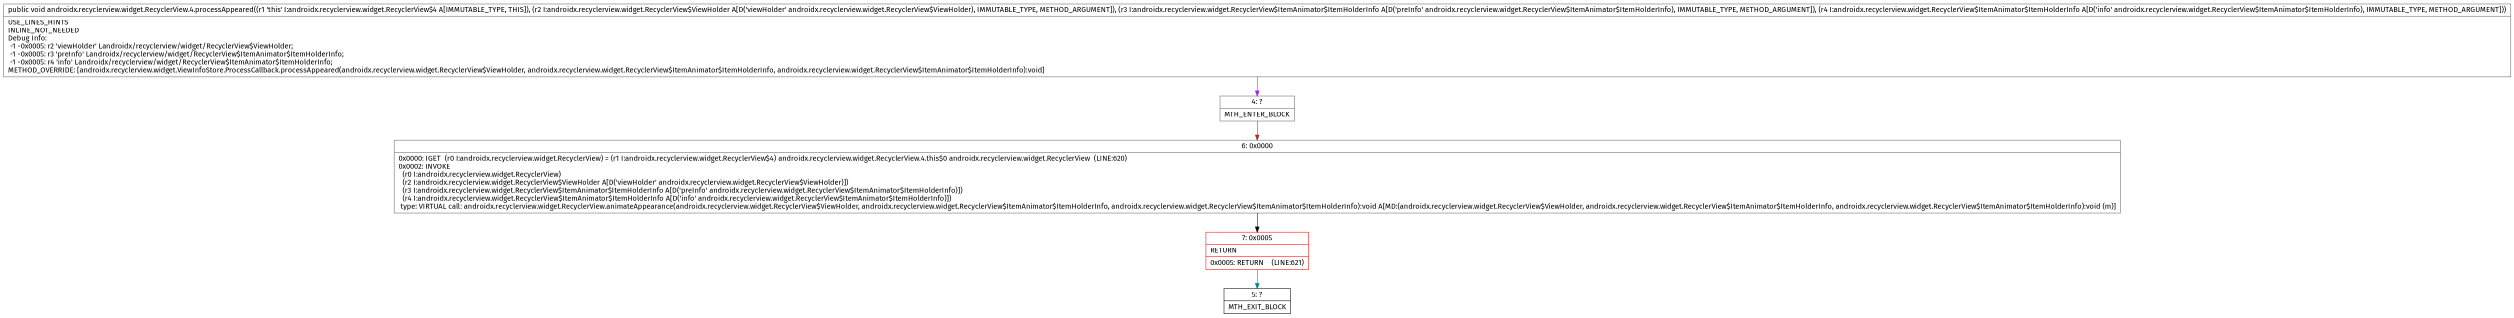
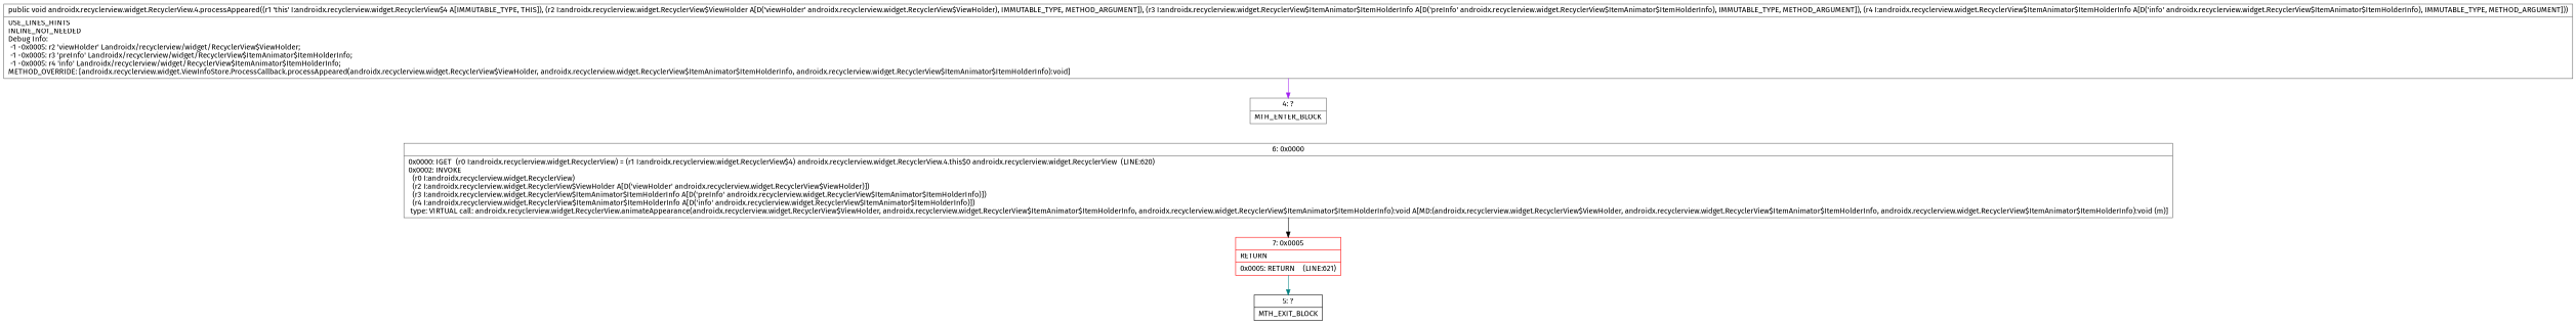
  digraph {
    fontname="Fira Sans"
    node [color=gray40 fontname="Fira Sans" shape=record]
    edge [fontname="Fira Sans"]
    n1 [label="{4\:\ ?|MTH_ENTER_BLOCK\l}"]
    n2 [label="{6\:\ 0x0000|0x0000: IGET  (r0 I:androidx.recyclerview.widget.RecyclerView) = (r1 I:androidx.recyclerview.widget.RecyclerView$4) androidx.recyclerview.widget.RecyclerView.4.this$0 androidx.recyclerview.widget.RecyclerView  (LINE:620)\l0x0002: INVOKE  \l  (r0 I:androidx.recyclerview.widget.RecyclerView)\l  (r2 I:androidx.recyclerview.widget.RecyclerView$ViewHolder A[D('viewHolder' androidx.recyclerview.widget.RecyclerView$ViewHolder)])\l  (r3 I:androidx.recyclerview.widget.RecyclerView$ItemAnimator$ItemHolderInfo A[D('preInfo' androidx.recyclerview.widget.RecyclerView$ItemAnimator$ItemHolderInfo)])\l  (r4 I:androidx.recyclerview.widget.RecyclerView$ItemAnimator$ItemHolderInfo A[D('info' androidx.recyclerview.widget.RecyclerView$ItemAnimator$ItemHolderInfo)])\l type: VIRTUAL call: androidx.recyclerview.widget.RecyclerView.animateAppearance(androidx.recyclerview.widget.RecyclerView$ViewHolder, androidx.recyclerview.widget.RecyclerView$ItemAnimator$ItemHolderInfo, androidx.recyclerview.widget.RecyclerView$ItemAnimator$ItemHolderInfo):void A[MD:(androidx.recyclerview.widget.RecyclerView$ViewHolder, androidx.recyclerview.widget.RecyclerView$ItemAnimator$ItemHolderInfo, androidx.recyclerview.widget.RecyclerView$ItemAnimator$ItemHolderInfo):void (m)]\l}"]
    n3 [color=red label="{7\:\ 0x0005|RETURN\l|0x0005: RETURN    (LINE:621)\l}"]
    n4 [color=black label="{5\:\ ?|MTH_EXIT_BLOCK\l}"]
    n5 [label="{public void androidx.recyclerview.widget.RecyclerView.4.processAppeared((r1 'this' I:androidx.recyclerview.widget.RecyclerView$4 A[IMMUTABLE_TYPE, THIS]), (r2 I:androidx.recyclerview.widget.RecyclerView$ViewHolder A[D('viewHolder' androidx.recyclerview.widget.RecyclerView$ViewHolder), IMMUTABLE_TYPE, METHOD_ARGUMENT]), (r3 I:androidx.recyclerview.widget.RecyclerView$ItemAnimator$ItemHolderInfo A[D('preInfo' androidx.recyclerview.widget.RecyclerView$ItemAnimator$ItemHolderInfo), IMMUTABLE_TYPE, METHOD_ARGUMENT]), (r4 I:androidx.recyclerview.widget.RecyclerView$ItemAnimator$ItemHolderInfo A[D('info' androidx.recyclerview.widget.RecyclerView$ItemAnimator$ItemHolderInfo), IMMUTABLE_TYPE, METHOD_ARGUMENT]))  | USE_LINES_HINTS\lINLINE_NOT_NEEDED\lDebug Info:\l  \-1 \-0x0005: r2 'viewHolder' Landroidx\/recyclerview\/widget\/RecyclerView$ViewHolder;\l  \-1 \-0x0005: r3 'preInfo' Landroidx\/recyclerview\/widget\/RecyclerView$ItemAnimator$ItemHolderInfo;\l  \-1 \-0x0005: r4 'info' Landroidx\/recyclerview\/widget\/RecyclerView$ItemAnimator$ItemHolderInfo;\lMETHOD_OVERRIDE: [androidx.recyclerview.widget.ViewInfoStore.ProcessCallback.processAppeared(androidx.recyclerview.widget.RecyclerView$ViewHolder, androidx.recyclerview.widget.RecyclerView$ItemAnimator$ItemHolderInfo, androidx.recyclerview.widget.RecyclerView$ItemAnimator$ItemHolderInfo):void]\l}"]
-   n1 -> n2 [color=brown]
    n2 -> n3 [color=black]
    n3 -> n4 [color=teal]
    n5 -> n1 [color=purple]
  }
